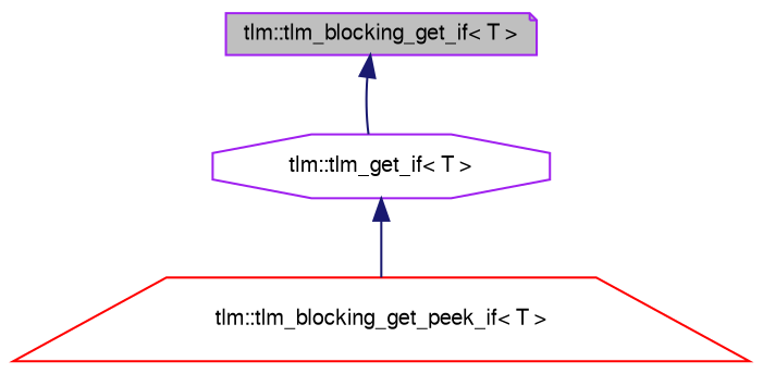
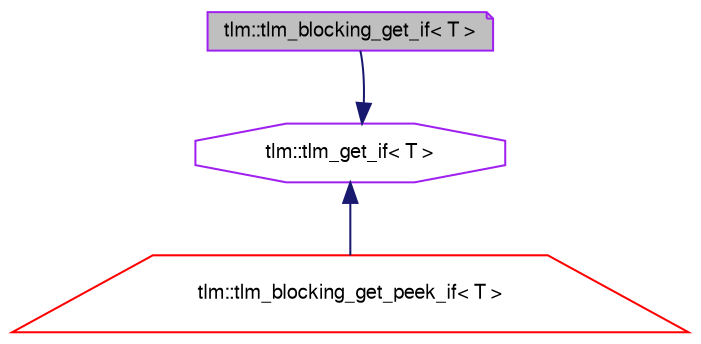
  digraph {
    node [color=purple fillcolor=white fontname=FreeSans fontsize=10 style=filled]
    edge [color=midnightblue dir=back fontname=FreeSans fontsize=10 labelfontname=FreeSans labelfontsize=10 style=solid]
    n1 [fillcolor=grey75 fontcolor=black height=0.2 label="tlm::tlm_blocking_get_if\< T \>" shape=note width=0.4]
    n2 [height=0.2 label="tlm::tlm_get_if\< T \>" shape=octagon width=0.4]
    n3 [color=red height=0.2 label="tlm::tlm_blocking_get_peek_if\< T \>" shape=trapezium width=0.4]
-   n1 -> n2
+   n2 -> n1
    n2 -> n3
  }
